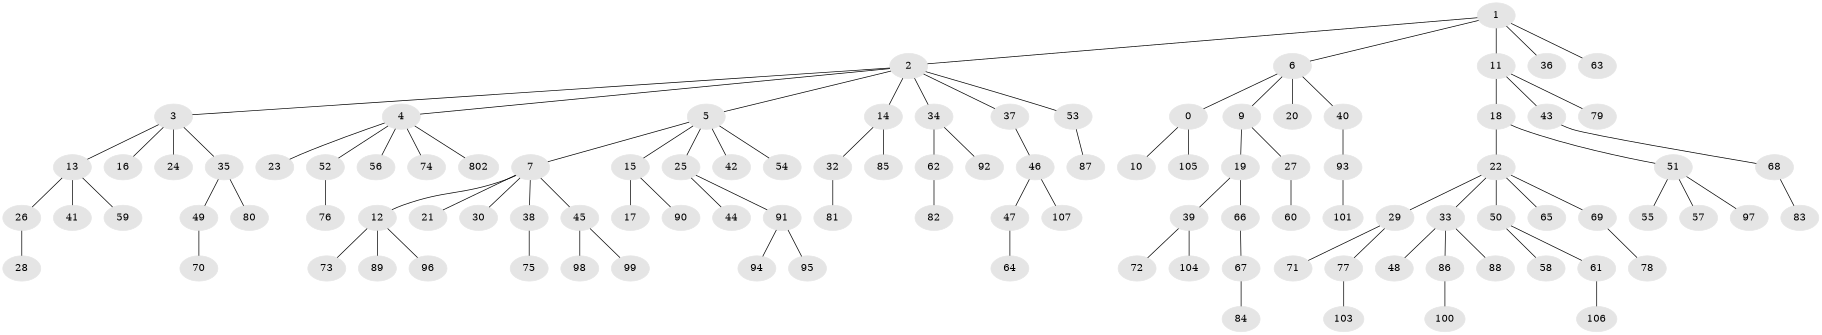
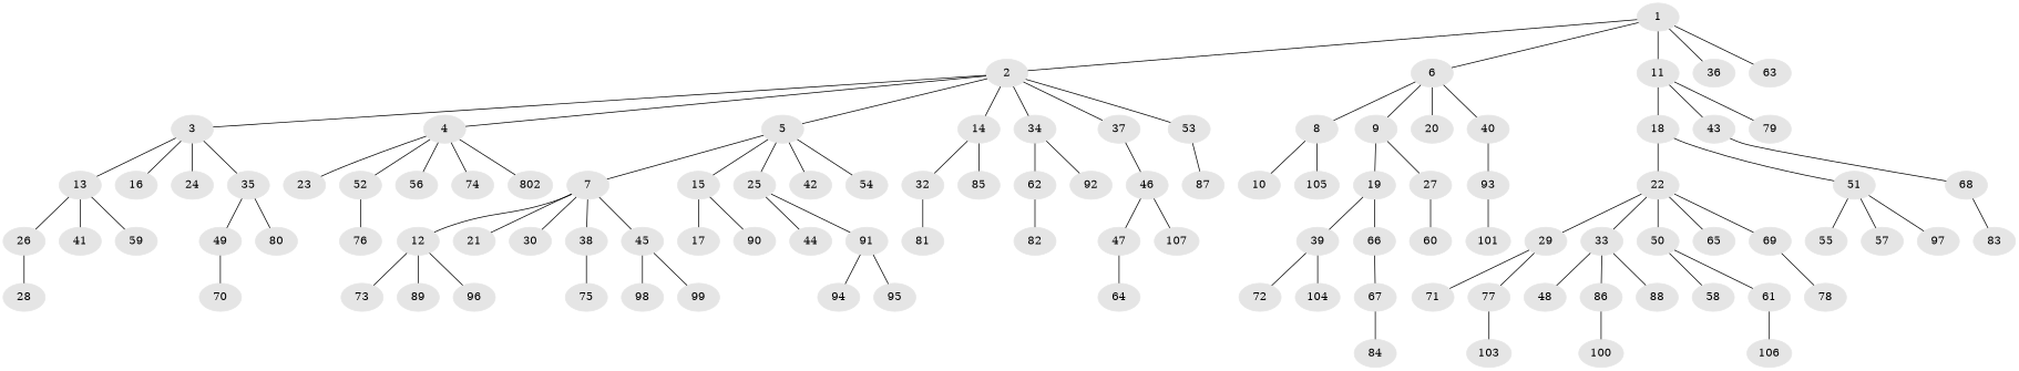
  graph {
    node [color=gray90 style=filled]
    1
    2
    6
    11
    36
    63
    3
    4
    5
    14
    34
    37
    53
-   8 [label=0]
+   8
    9
    20
    40
    18
    43
    79
    13
    16
    24
    35
    23
    52
    56
    74
    n29 [label=802]
    7
    15
    25
    42
    54
    32
    85
    62
    92
    46
    87
    26
    41
    59
    49
    80
    76
    12
    21
    30
    38
    45
    17
    90
    44
    91
    10
    105
    19
    27
    93
    73
    89
    96
    75
    98
    99
    39
    66
    60
    22
    51
    68
    28
    81
    29
    33
    50
    65
    69
    55
    57
    97
    72
    104
    67
    71
    77
    48
    86
    88
    58
    61
    78
    94
    95
    103
    100
    82
    70
    47
    107
    101
    83
    64
    106
    84
    1 -- 2
    1 -- 6
    1 -- 11
    1 -- 36
    1 -- 63
    2 -- 3
    2 -- 4
    2 -- 5
    2 -- 14
    2 -- 34
    2 -- 37
    2 -- 53
    6 -- 8
    6 -- 9
    6 -- 20
    6 -- 40
    11 -- 18
    11 -- 43
    11 -- 79
    3 -- 13
    3 -- 16
    3 -- 24
    3 -- 35
    4 -- 23
    4 -- 52
    4 -- 56
    4 -- 74
    4 -- n29
    5 -- 7
    5 -- 15
    5 -- 25
    5 -- 42
    5 -- 54
    14 -- 32
    14 -- 85
    34 -- 62
    34 -- 92
    37 -- 46
    53 -- 87
    8 -- 10
    8 -- 105
    9 -- 19
    9 -- 27
    40 -- 93
    18 -- 22
    18 -- 51
    43 -- 68
    13 -- 26
    13 -- 41
    13 -- 59
    35 -- 49
    35 -- 80
    52 -- 76
    7 -- 12
    7 -- 21
    7 -- 30
    7 -- 38
    7 -- 45
    15 -- 17
    15 -- 90
    25 -- 44
    25 -- 91
    32 -- 81
    62 -- 82
    46 -- 47
    46 -- 107
    26 -- 28
    49 -- 70
    12 -- 73
    12 -- 89
    12 -- 96
    38 -- 75
    45 -- 98
    45 -- 99
    91 -- 94
    91 -- 95
    19 -- 39
    19 -- 66
    27 -- 60
    93 -- 101
    39 -- 72
    39 -- 104
    66 -- 67
    22 -- 29
    22 -- 33
    22 -- 50
    22 -- 65
    22 -- 69
    51 -- 55
    51 -- 57
    51 -- 97
    68 -- 83
    29 -- 71
    29 -- 77
    33 -- 48
    33 -- 86
    33 -- 88
    50 -- 58
    50 -- 61
    69 -- 78
    67 -- 84
    77 -- 103
    86 -- 100
    61 -- 106
    47 -- 64
  }
